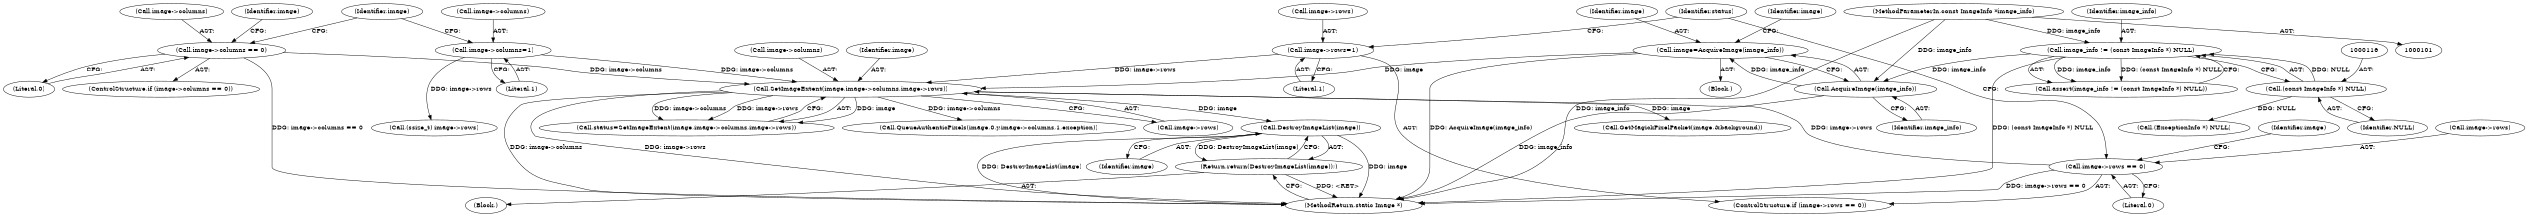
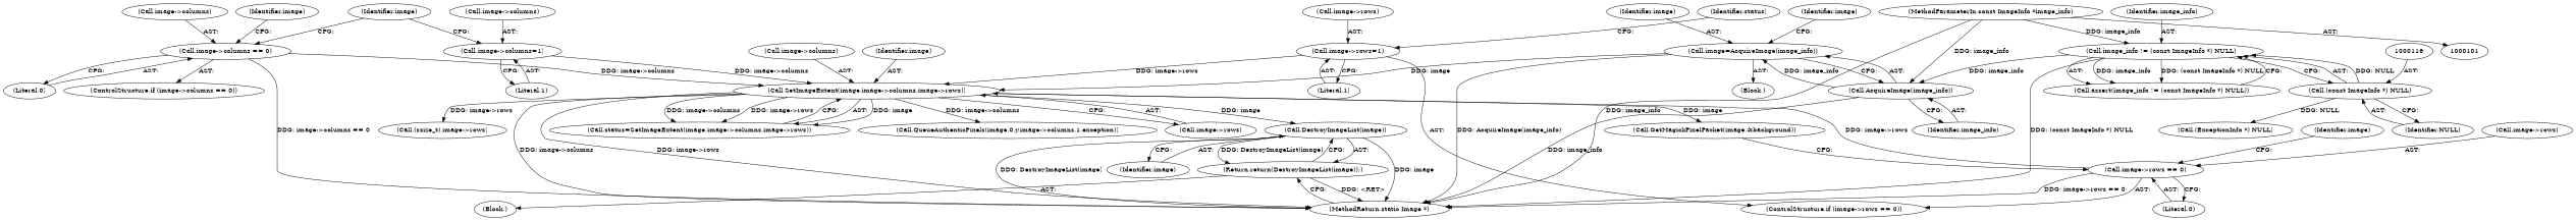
  digraph {
    n1 [label="(Call,DestroyImageList(image))"]
    n2 [label="(Return,return(DestroyImageList(image));)"]
    n3 [label="(Identifier,image)"]
    n4 [label="(MethodReturn,static Image *)"]
    n5 [label="(Block,)"]
    n6 [label="(Call,SetImageExtent(image,image->columns,image->rows))"]
    n7 [label="(Call,(ssize_t) image->rows)"]
    n8 [label="(Call,status=SetImageExtent(image,image->columns,image->rows))"]
    n9 [label="(Call,GetMagickPixelPacket(image,&background))"]
    n10 [label="(Call,QueueAuthenticPixels(image,0,y,image->columns,1,exception))"]
    n11 [label="(Call,image->rows)"]
    n12 [label="(Call,image=AcquireImage(image_info))"]
    n13 [label="(Call,AcquireImage(image_info))"]
    n14 [label="(Block,)"]
    n15 [label="(Identifier,image_info)"]
    n16 [label="(Call,image_info != (const ImageInfo *) NULL)"]
    n17 [label="(Call,(const ImageInfo *) NULL)"]
    n18 [label="(Call,assert(image_info != (const ImageInfo *) NULL))"]
    n19 [label="(Identifier,NULL)"]
    n20 [label="(Call,(ExceptionInfo *) NULL)"]
    n21 [label="(MethodParameterIn,const ImageInfo *image_info)"]
    1000101
    n23 [label="(Call,image->columns == 0)"]
    n24 [label="(ControlStructure,if (image->columns == 0))"]
    n25 [label="(Literal,0)"]
    n26 [label="(Call,image->columns=1)"]
    n27 [label="(Literal,1)"]
    n28 [label="(Call,image->rows == 0)"]
    n29 [label="(Literal,0)"]
    n30 [label="(ControlStructure,if (image->rows == 0))"]
    n31 [label="(Call,image->rows=1)"]
    n32 [label="(Literal,1)"]
    n33 [label="(Identifier,status)"]
    n34 [label="(Call,image->columns)"]
    n35 [label="(Identifier,image_info)"]
    n36 [label="(Call,image->rows)"]
    n37 [label="(Identifier,image)"]
    n38 [label="(Call,image->columns)"]
    n39 [label="(Call,image->columns)"]
    n40 [label="(Identifier,image)"]
    n41 [label="(Identifier,image)"]
    n42 [label="(Identifier,image)"]
    n43 [label="(Call,image->rows)"]
    n44 [label="(Identifier,image)"]
    n45 [label="(Identifier,image)"]
    1000116
    n1 -> n2 [label="AST: "]
    n1 -> n2 [label="DDG: DestroyImageList(image)"]
    n1 -> n3 [label="CFG: "]
    n1 -> n4 [label="DDG: image"]
    n1 -> n4 [label="DDG: DestroyImageList(image)"]
    n2 -> n1 [label="CFG: "]
    n2 -> n4 [label="DDG: <RET>"]
    n2 -> n5 [label="AST: "]
    n3 -> n1 [label="AST: "]
    n4 -> n2 [label="CFG: "]
    n6 -> n1 [label="DDG: image"]
    n6 -> n4 [label="DDG: image->columns"]
    n6 -> n4 [label="DDG: image->rows"]
-   n26 -> n7 [label="DDG: image->rows"]
+   n6 -> n7 [label="DDG: image->rows"]
    n6 -> n8 [label="AST: "]
    n6 -> n8 [label="DDG: image"]
    n6 -> n8 [label="DDG: image->columns"]
    n6 -> n8 [label="DDG: image->rows"]
    n6 -> n9 [label="DDG: image"]
    n6 -> n10 [label="DDG: image->columns"]
    n6 -> n11 [label="CFG: "]
    n8 -> n6 [label="CFG: "]
    n11 -> n6 [label="AST: "]
    n12 -> n4 [label="DDG: AcquireImage(image_info)"]
    n12 -> n6 [label="DDG: image"]
    n12 -> n13 [label="CFG: "]
    n12 -> n14 [label="AST: "]
    n13 -> n4 [label="DDG: image_info"]
    n13 -> n12 [label="AST: "]
    n13 -> n12 [label="DDG: image_info"]
    n13 -> n15 [label="CFG: "]
    n15 -> n13 [label="AST: "]
    n16 -> n4 [label="DDG: (const ImageInfo *) NULL"]
    n16 -> n13 [label="DDG: image_info"]
    n16 -> n17 [label="CFG: "]
    n16 -> n18 [label="AST: "]
    n16 -> n18 [label="DDG: image_info"]
    n16 -> n18 [label="DDG: (const ImageInfo *) NULL"]
    n17 -> n16 [label="AST: "]
    n17 -> n16 [label="DDG: NULL"]
    n17 -> n19 [label="CFG: "]
    n17 -> n20 [label="DDG: NULL"]
    n18 -> n16 [label="CFG: "]
    n19 -> n17 [label="AST: "]
    n21 -> n4 [label="DDG: image_info"]
    n21 -> n13 [label="DDG: image_info"]
    n21 -> n16 [label="DDG: image_info"]
    n21 -> 1000101 [label="AST: "]
    n23 -> n4 [label="DDG: image->columns == 0"]
    n23 -> n6 [label="DDG: image->columns"]
    n23 -> n24 [label="AST: "]
    n23 -> n25 [label="CFG: "]
    n25 -> n23 [label="AST: "]
    n26 -> n6 [label="DDG: image->columns"]
    n26 -> n27 [label="CFG: "]
    n27 -> n26 [label="AST: "]
    n28 -> n4 [label="DDG: image->rows == 0"]
    n28 -> n6 [label="DDG: image->rows"]
    n28 -> n29 [label="CFG: "]
    n28 -> n30 [label="AST: "]
    n29 -> n28 [label="AST: "]
    n31 -> n6 [label="DDG: image->rows"]
    n31 -> n30 [label="AST: "]
    n31 -> n32 [label="CFG: "]
    n32 -> n31 [label="AST: "]
-   n33 -> n28 [label="CFG: "]
+   n9 -> n28 [label="CFG: "]
    n33 -> n31 [label="CFG: "]
    n34 -> n6 [label="AST: "]
    n35 -> n16 [label="AST: "]
    n36 -> n31 [label="AST: "]
    n37 -> n23 [label="CFG: "]
    n38 -> n26 [label="AST: "]
    n39 -> n23 [label="AST: "]
    n40 -> n12 [label="AST: "]
    n41 -> n28 [label="CFG: "]
    n42 -> n12 [label="CFG: "]
    n43 -> n28 [label="AST: "]
    n44 -> n6 [label="AST: "]
    n45 -> n23 [label="CFG: "]
    n45 -> n26 [label="CFG: "]
    1000116 -> n17 [label="AST: "]
  }
